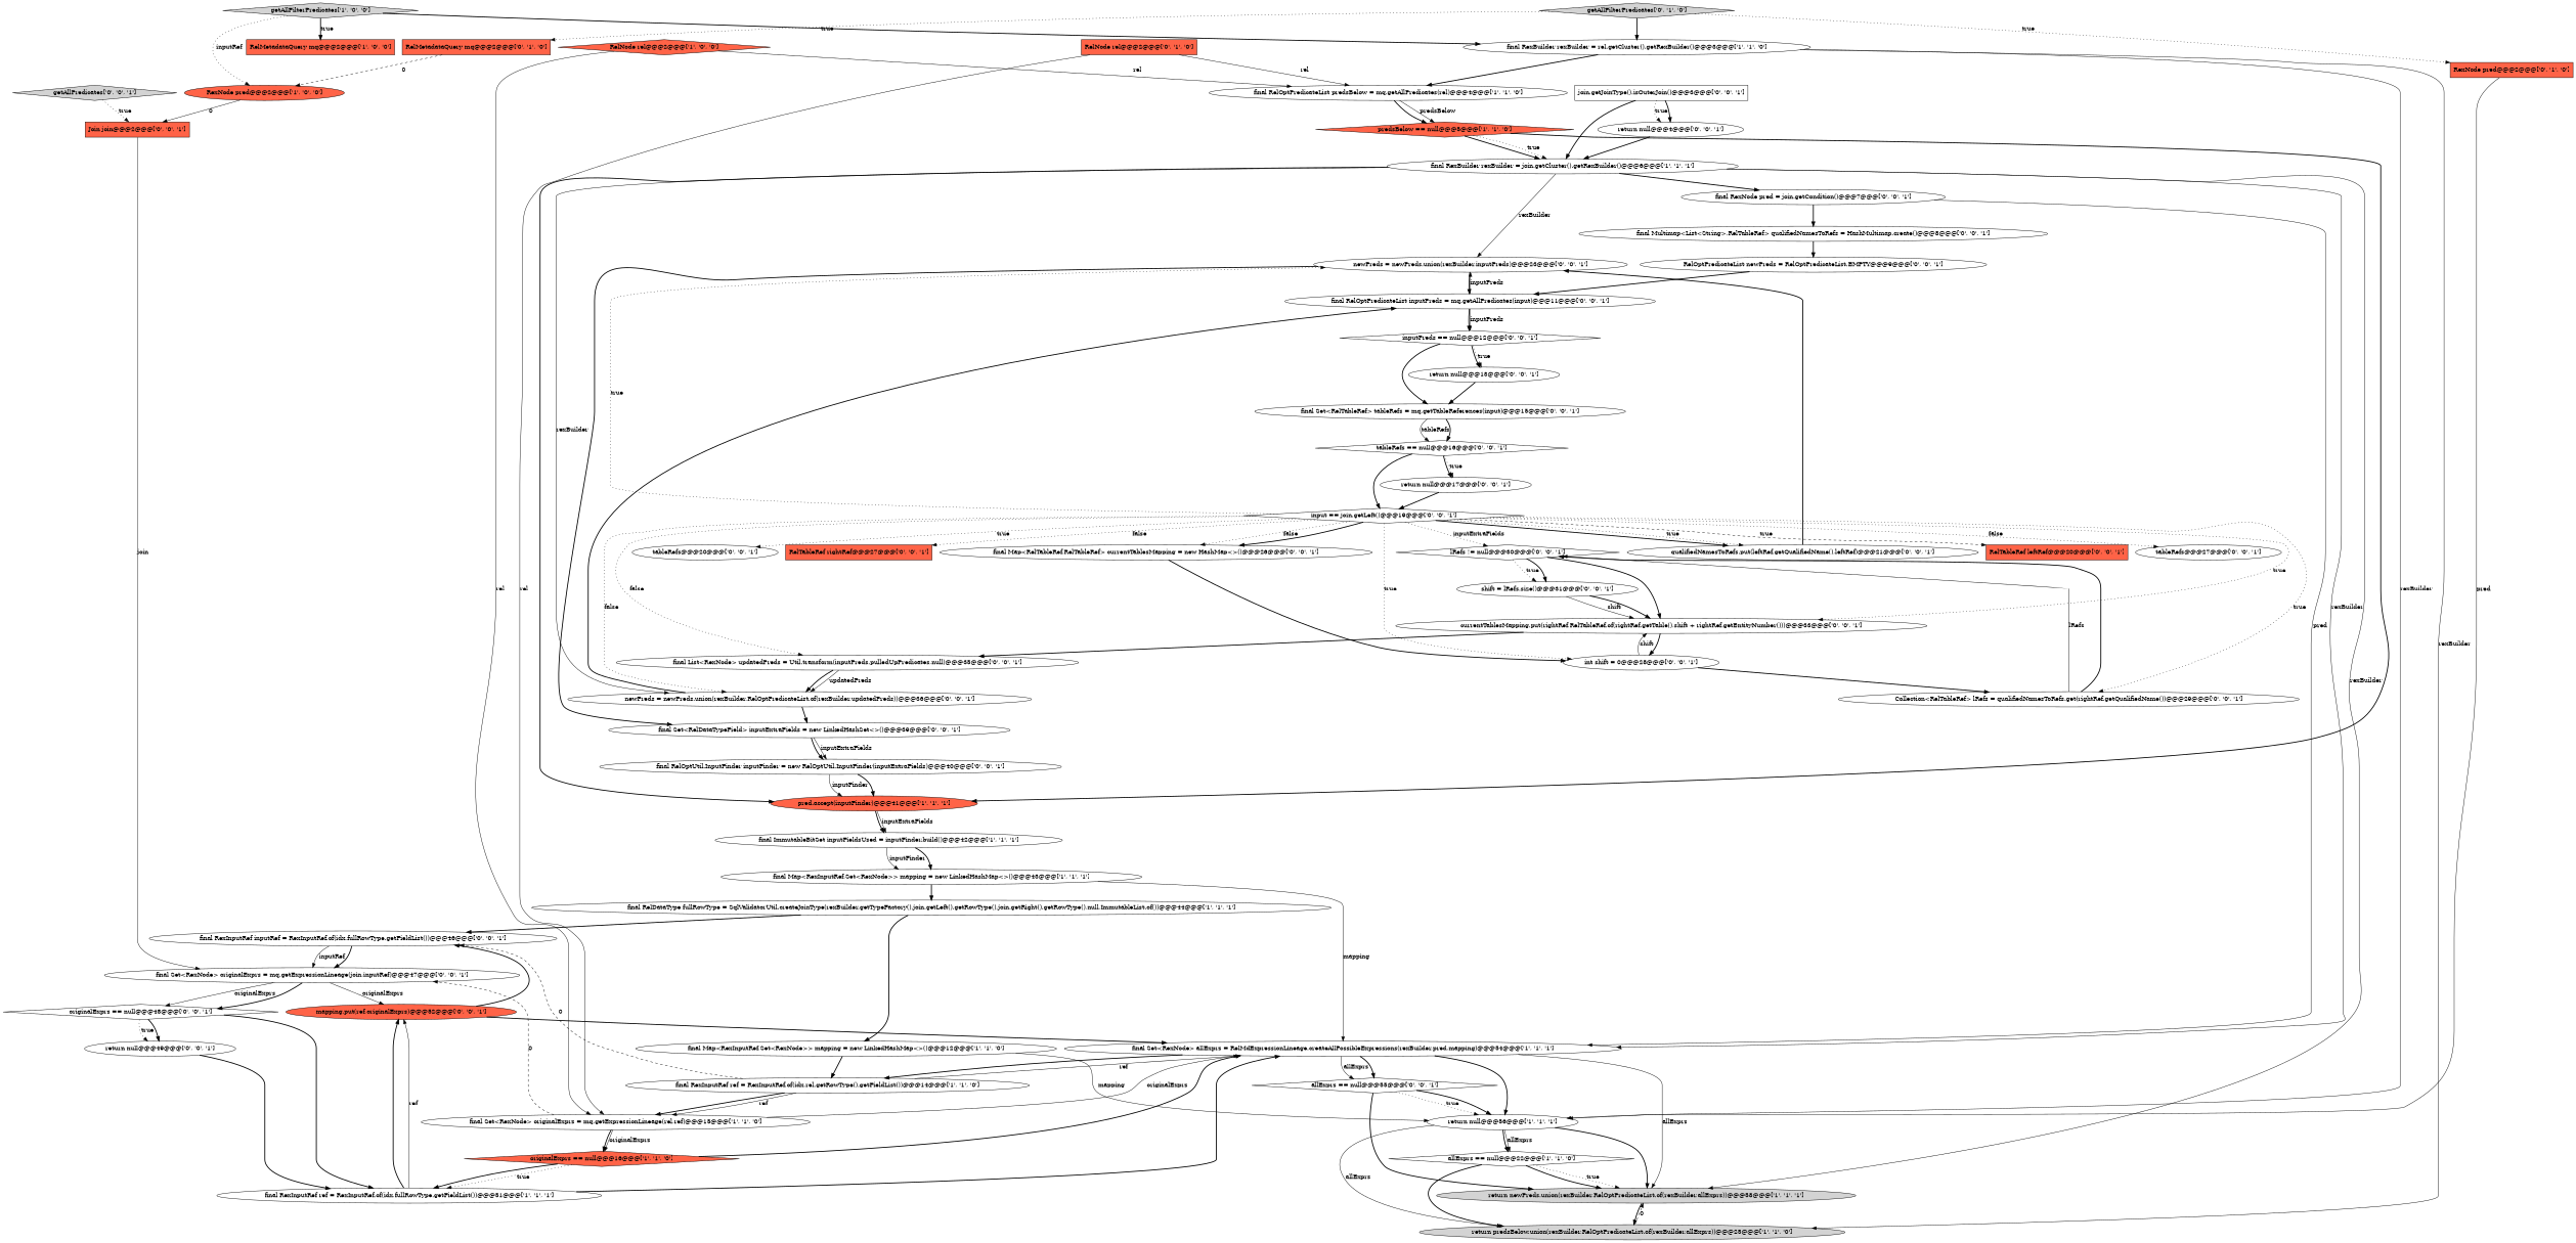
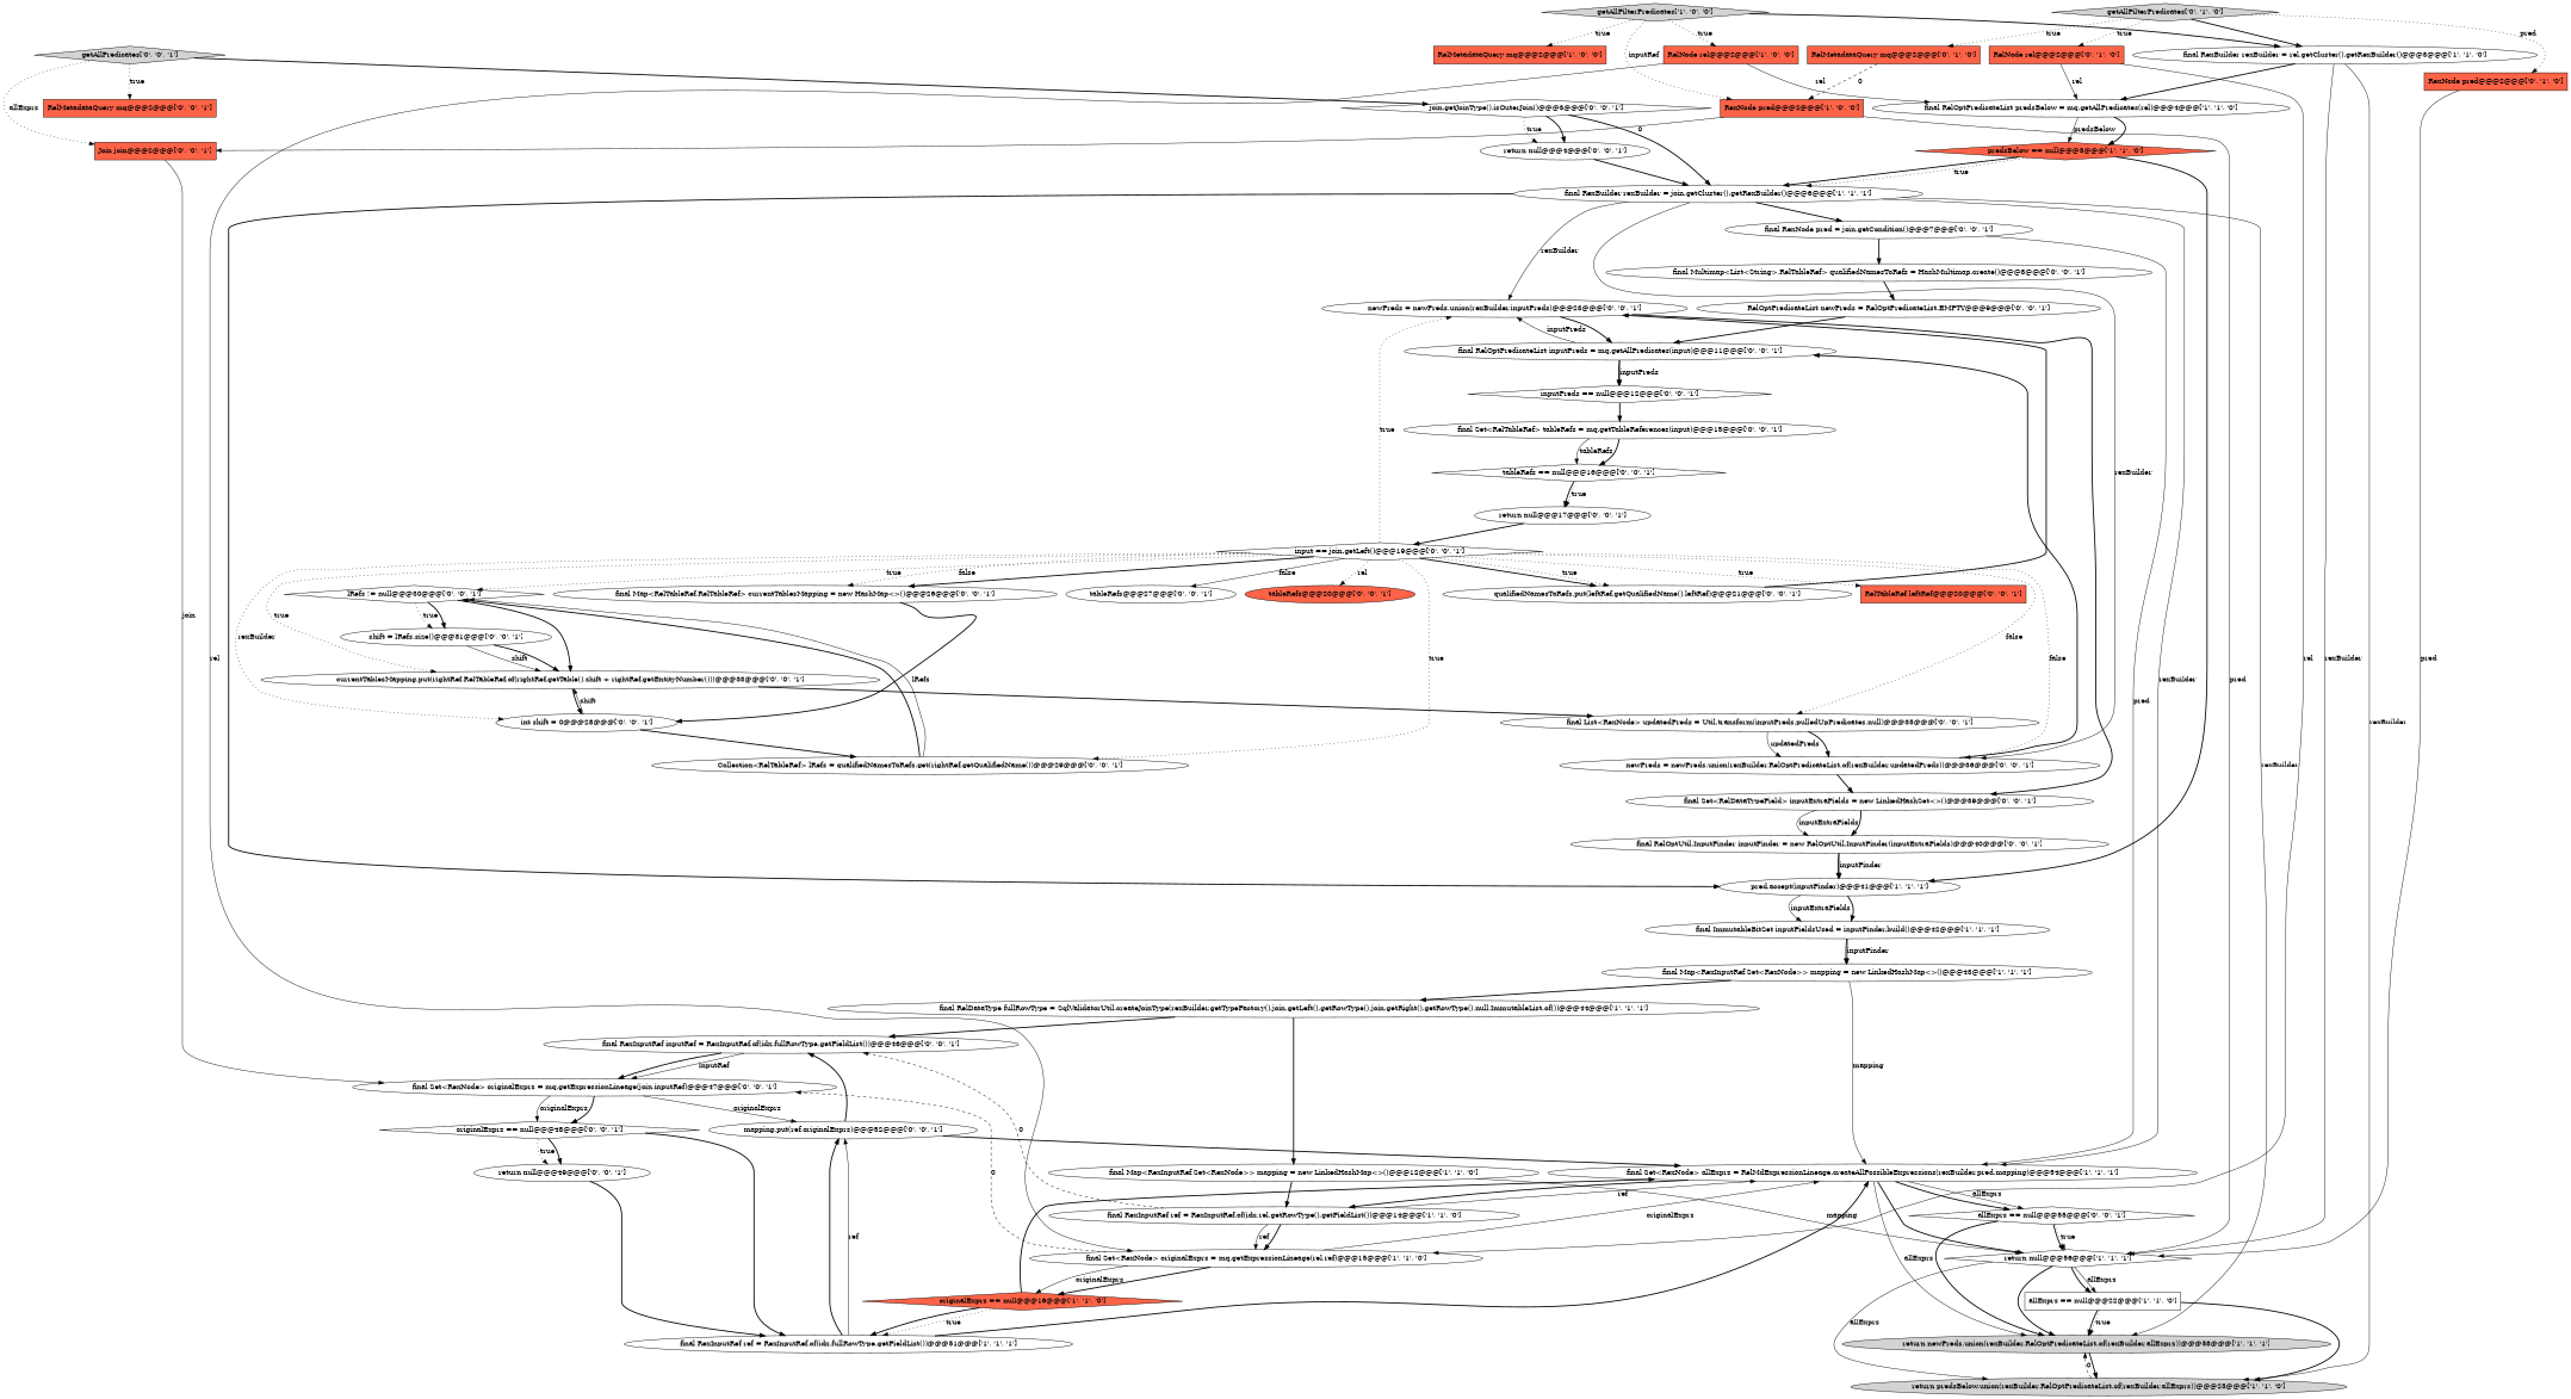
  digraph {
    node [fillcolor=white shape=ellipse style=filled]
    edge [style=bold]
    n1 [label="final RelDataType fullRowType = SqlValidatorUtil.createJoinType(rexBuilder.getTypeFactory(),join.getLeft().getRowType(),join.getRight().getRowType(),null,ImmutableList.of())@@@44@@@['1', '1', '1']"]
    n2 [label="final RexInputRef inputRef = RexInputRef.of(idx,fullRowType.getFieldList())@@@46@@@['0', '0', '1']"]
    n3 [label="final Map<RexInputRef,Set<RexNode>> mapping = new LinkedHashMap<>()@@@12@@@['1', '1', '0']"]
    n4 [label="final Set<RexNode> originalExprs = mq.getExpressionLineage(join,inputRef)@@@47@@@['0', '0', '1']"]
-   n5 [label="return null@@@56@@@['1', '1', '1']"]
+   n5 [label="return null@@@56@@@['1', '1', '1']" shape=diamond]
    n6 [label="final RexInputRef ref = RexInputRef.of(idx,rel.getRowType().getFieldList())@@@14@@@['1', '1', '0']"]
    n7 [label="qualifiedNamesToRefs.put(leftRef.getQualifiedName(),leftRef)@@@21@@@['0', '0', '1']"]
    n8 [label="newPreds = newPreds.union(rexBuilder,inputPreds)@@@23@@@['0', '0', '1']"]
    n9 [label="final RelOptPredicateList inputPreds = mq.getAllPredicates(input)@@@11@@@['0', '0', '1']"]
    n10 [label="final Set<RelDataTypeField> inputExtraFields = new LinkedHashSet<>()@@@39@@@['0', '0', '1']"]
    n11 [label="return null@@@49@@@['0', '0', '1']"]
    n12 [label="final RexInputRef ref = RexInputRef.of(idx,fullRowType.getFieldList())@@@51@@@['1', '1', '1']"]
    n13 [label="final Set<RexNode> allExprs = RelMdExpressionLineage.createAllPossibleExpressions(rexBuilder,pred,mapping)@@@54@@@['1', '1', '1']"]
-   n14 [fillcolor=tomato label="mapping.put(ref,originalExprs)@@@52@@@['0', '0', '1']"]
+   n14 [label="mapping.put(ref,originalExprs)@@@52@@@['0', '0', '1']"]
    n15 [label="final RelOptUtil.InputFinder inputFinder = new RelOptUtil.InputFinder(inputExtraFields)@@@40@@@['0', '0', '1']"]
-   n16 [fillcolor=tomato label="pred.accept(inputFinder)@@@41@@@['1', '1', '1']"]
+   n16 [label="pred.accept(inputFinder)@@@41@@@['1', '1', '1']"]
    n17 [label="final ImmutableBitSet inputFieldsUsed = inputFinder.build()@@@42@@@['1', '1', '1']"]
    n18 [label="final Multimap<List<String>,RelTableRef> qualifiedNamesToRefs = HashMultimap.create()@@@8@@@['0', '0', '1']"]
    n19 [label="RelOptPredicateList newPreds = RelOptPredicateList.EMPTY@@@9@@@['0', '0', '1']"]
    n20 [label="final Set<RelTableRef> tableRefs = mq.getTableReferences(input)@@@15@@@['0', '0', '1']"]
    n21 [label="tableRefs == null@@@16@@@['0', '0', '1']" shape=diamond]
    n22 [label="return null@@@17@@@['0', '0', '1']"]
    n23 [label="input == join.getLeft()@@@19@@@['0', '0', '1']" shape=diamond]
    n24 [fillcolor=tomato label="RelTableRef leftRef@@@20@@@['0', '0', '1']" shape=box]
    n25 [label="lRefs != null@@@30@@@['0', '0', '1']" shape=diamond]
    n26 [label="currentTablesMapping.put(rightRef,RelTableRef.of(rightRef.getTable(),shift + rightRef.getEntityNumber()))@@@33@@@['0', '0', '1']"]
    n27 [label="tableRefs@@@27@@@['0', '0', '1']"]
    n28 [label="int shift = 0@@@28@@@['0', '0', '1']"]
    n29 [label="final List<RexNode> updatedPreds = Util.transform(inputPreds.pulledUpPredicates,null)@@@35@@@['0', '0', '1']"]
    n30 [label="Collection<RelTableRef> lRefs = qualifiedNamesToRefs.get(rightRef.getQualifiedName())@@@29@@@['0', '0', '1']"]
-   n31 [label="tableRefs@@@20@@@['0', '0', '1']"]
-   n32 [fillcolor=tomato label="RelTableRef rightRef@@@27@@@['0', '0', '1']" shape=box]
+   n31 [fillcolor=tomato label="tableRefs@@@20@@@['0', '0', '1']"]
    n33 [label="final Map<RelTableRef,RelTableRef> currentTablesMapping = new HashMap<>()@@@26@@@['0', '0', '1']"]
    n34 [label="newPreds = newPreds.union(rexBuilder,RelOptPredicateList.of(rexBuilder,updatedPreds))@@@36@@@['0', '0', '1']"]
    n35 [label="inputPreds == null@@@12@@@['0', '0', '1']" shape=diamond]
-   n36 [label="return null@@@13@@@['0', '0', '1']"]
    n37 [label="shift = lRefs.size()@@@31@@@['0', '0', '1']"]
    n38 [label="return null@@@4@@@['0', '0', '1']"]
    n39 [label="final RexBuilder rexBuilder = join.getCluster().getRexBuilder()@@@6@@@['1', '1', '1']"]
    n40 [label="final RexNode pred = join.getCondition()@@@7@@@['0', '0', '1']"]
    n41 [fillcolor=lightgray label="return newPreds.union(rexBuilder,RelOptPredicateList.of(rexBuilder,allExprs))@@@58@@@['1', '1', '1']"]
    n42 [label="allExprs == null@@@55@@@['0', '0', '1']" shape=diamond]
    n43 [fillcolor=tomato label="Join join@@@2@@@['0', '0', '1']" shape=box]
    n44 [label="originalExprs == null@@@48@@@['0', '0', '1']" shape=diamond]
-   n45 [label="join.getJoinType().isOuterJoin()@@@3@@@['0', '0', '1']" shape=box]
+   n45 [label="join.getJoinType().isOuterJoin()@@@3@@@['0', '0', '1']" shape=diamond]
    n46 [fillcolor=lightgray label="return predsBelow.union(rexBuilder,RelOptPredicateList.of(rexBuilder,allExprs))@@@25@@@['1', '1', '0']"]
-   n47 [label="allExprs == null@@@22@@@['1', '1', '0']" shape=diamond]
+   n47 [label="allExprs == null@@@22@@@['1', '1', '0']" shape=box]
+   n48 [fillcolor=tomato label="RelMetadataQuery mq@@@2@@@['0', '0', '1']" shape=box]
    n49 [label="final Set<RexNode> originalExprs = mq.getExpressionLineage(rel,ref)@@@15@@@['1', '1', '0']"]
    n50 [label="final RelOptPredicateList predsBelow = mq.getAllPredicates(rel)@@@4@@@['1', '1', '0']"]
    n51 [fillcolor=tomato label="predsBelow == null@@@5@@@['1', '1', '0']" shape=diamond]
    n52 [fillcolor=tomato label="originalExprs == null@@@16@@@['1', '1', '0']" shape=diamond]
    n53 [fillcolor=tomato label="RelNode rel@@@2@@@['0', '1', '0']" shape=box]
    n54 [label="final Map<RexInputRef,Set<RexNode>> mapping = new LinkedHashMap<>()@@@43@@@['1', '1', '1']"]
-   n55 [fillcolor=tomato label="RelNode rel@@@2@@@['1', '0', '0']" shape=diamond]
+   n55 [fillcolor=tomato label="RelNode rel@@@2@@@['1', '0', '0']" shape=box]
    n56 [fillcolor=tomato label="RelMetadataQuery mq@@@2@@@['1', '0', '0']" shape=box]
    n57 [fillcolor=lightgray label="getAllFilterPredicates['0', '1', '0']" shape=diamond]
    n58 [fillcolor=tomato label="RelMetadataQuery mq@@@2@@@['0', '1', '0']" shape=box]
    n59 [fillcolor=tomato label="RexNode pred@@@2@@@['0', '1', '0']" shape=box]
    n60 [label="final RexBuilder rexBuilder = rel.getCluster().getRexBuilder()@@@3@@@['1', '1', '0']"]
-   n61 [fillcolor=tomato label="RexNode pred@@@2@@@['1', '0', '0']"]
+   n61 [fillcolor=tomato label="RexNode pred@@@2@@@['1', '0', '0']" shape=box]
    n62 [fillcolor=lightgray label="getAllFilterPredicates['1', '0', '0']" shape=diamond]
    n63 [fillcolor=lightgray label="getAllPredicates['0', '0', '1']" shape=diamond]
    n1 -> n2
    n1 -> n3
    n2 -> n4 [label=inputRef style=solid]
    n2 -> n4
    n3 -> n5 [label=mapping style=solid]
    n3 -> n6
    n4 -> n14 [label=originalExprs style=solid]
    n4 -> n44 [label=originalExprs style=solid]
    n4 -> n44
    n5 -> n41
    n5 -> n46 [label=allExprs style=solid]
    n5 -> n47 [label=allExprs style=solid]
    n5 -> n47
    n6 -> n2 [label=0 style=dashed]
    n6 -> n13 [label=ref style=solid]
    n6 -> n49
    n6 -> n49 [label=ref style=solid]
    n7 -> n8
    n8 -> n9
    n8 -> n10
    n9 -> n8 [label=inputPreds style=solid]
    n9 -> n35
    n9 -> n35 [label=inputPreds style=solid]
    n10 -> n15 [label=inputExtraFields style=solid]
    n10 -> n15
    n11 -> n12
    n12 -> n13
    n12 -> n14
    n12 -> n14 [label=ref style=solid]
    n13 -> n5
    n13 -> n6
    n13 -> n41 [label=allExprs style=solid]
    n13 -> n42 [label=allExprs style=solid]
    n13 -> n42
    n14 -> n2
    n14 -> n13
    n15 -> n16 [label=inputFinder style=solid]
    n15 -> n16
    n16 -> n17
    n16 -> n17 [label=inputExtraFields style=solid]
    n17 -> n54 [label=inputFinder style=solid]
    n17 -> n54
    n18 -> n19
    n19 -> n9
    n20 -> n21 [label=tableRefs style=solid]
    n20 -> n21
    n21 -> n22
    n21 -> n22 [label=true style=dotted]
-   n21 -> n23
    n22 -> n23
    n23 -> n7
    n23 -> n7 [label=true style=dotted]
    n23 -> n8 [label=true style=dotted]
-   n23 -> n24 [label=true style=dashed]
-   n23 -> n25 [label=inputExtraFields style=dotted]
+   n23 -> n24 [label=true style=dotted]
+   n23 -> n25 [label=true style=dotted]
    n23 -> n26 [label=true style=dotted]
-   n23 -> n27 [label=false style=dotted]
-   n23 -> n28 [label=true style=dotted]
+   n23 -> n27 [label=false style=solid]
+   n23 -> n28 [label=rexBuilder style=dotted]
    n23 -> n29 [label=false style=dotted]
    n23 -> n30 [label=true style=dotted]
-   n23 -> n31 [label=true style=dotted]
-   n23 -> n32 [label=false style=dotted]
+   n23 -> n31 [label=rel style=dotted]
    n23 -> n33 [label=false style=dotted]
    n23 -> n33
    n23 -> n34 [label=false style=dotted]
    n25 -> n26
    n25 -> n37 [label=true style=dotted]
    n25 -> n37
    n26 -> n28
    n26 -> n29
    n28 -> n26 [label=shift style=solid]
    n28 -> n30
    n29 -> n34
    n29 -> n34 [label=updatedPreds style=solid]
    n30 -> n25
    n30 -> n25 [label=lRefs style=solid]
    n33 -> n28
    n34 -> n9
    n34 -> n10
    n35 -> n20
-   n35 -> n36 [label=true style=dotted]
-   n35 -> n36
-   n36 -> n20
    n37 -> n26 [label=shift style=solid]
    n37 -> n26
    n38 -> n39
    n39 -> n8 [label=rexBuilder style=solid]
    n39 -> n13 [label=rexBuilder style=solid]
    n39 -> n16
    n39 -> n34 [label=rexBuilder style=solid]
    n39 -> n40
    n39 -> n41 [label=rexBuilder style=solid]
    n40 -> n13 [label=pred style=solid]
    n40 -> n18
    n41 -> n46
    n42 -> n5 [label=true style=dotted]
    n42 -> n5
    n42 -> n41
    n43 -> n4 [label=join style=solid]
    n44 -> n11 [label=true style=dotted]
    n44 -> n11
    n44 -> n12
    n45 -> n38 [label=true style=dotted]
    n45 -> n38
    n45 -> n39
    n46 -> n41 [label=0 style=dashed]
    n47 -> n41
    n47 -> n41 [label=true style=dotted]
    n47 -> n46
    n49 -> n4 [label=0 style=dashed]
    n49 -> n13 [label=originalExprs style=solid]
    n49 -> n52
    n49 -> n52 [label=originalExprs style=solid]
    n50 -> n51
    n50 -> n51 [label=predsBelow style=solid]
    n51 -> n16
    n51 -> n39
    n51 -> n39 [label=true style=dotted]
    n52 -> n12 [label=true style=dotted]
    n52 -> n12
    n52 -> n13
    n53 -> n49 [label=rel style=solid]
    n53 -> n50 [label=rel style=solid]
    n54 -> n1
    n54 -> n13 [label=mapping style=solid]
    n55 -> n49 [label=rel style=solid]
    n55 -> n50 [label=rel style=solid]
+   n57 -> n53 [label=true style=dotted]
    n57 -> n58 [label=true style=dotted]
-   n57 -> n59 [label=true style=dotted]
+   n57 -> n59 [label=pred style=dotted]
    n57 -> n60
    n58 -> n61 [label=0 style=dashed]
    n59 -> n5 [label=pred style=solid]
    n60 -> n5 [label=rexBuilder style=solid]
    n60 -> n46 [label=rexBuilder style=solid]
    n60 -> n50
+   n61 -> n5 [label=pred style=solid]
    n61 -> n43 [label=0 style=solid]
-   n62 -> n56 [label=true]
+   n62 -> n55 [label=true style=dotted]
+   n62 -> n56 [label=true style=dotted]
    n62 -> n60
    n62 -> n61 [label=inputRef style=dotted]
-   n63 -> n43 [label=true style=dotted]
+   n63 -> n43 [label=allExprs style=dotted]
+   n63 -> n45
+   n63 -> n48 [label=true style=dotted]
  }
